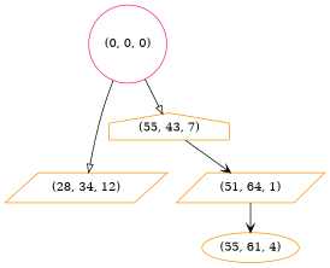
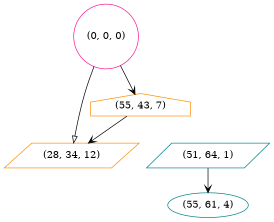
  digraph {
    node [color=darkorange shape=parallelogram]
    edge [arrowhead=onormal]
    "(0, 0, 0)" [color=deeppink shape=circle]
    n2 [label="(55, 43, 7)" shape=house]
    "(28, 34, 12)"
-   "(51, 64, 1)"
-   "(55, 61, 4)" [shape=ellipse]
-   "(0, 0, 0)" -> n2
+   "(51, 64, 1)" [color=teal]
+   "(55, 61, 4)" [color=teal shape=ellipse]
+   "(0, 0, 0)" -> n2 [arrowhead=vee]
    "(0, 0, 0)" -> "(28, 34, 12)"
-   n2 -> "(51, 64, 1)" [arrowhead=vee]
+   n2 -> "(28, 34, 12)" [arrowhead=vee]
    "(51, 64, 1)" -> "(55, 61, 4)" [arrowhead=vee]
  }
